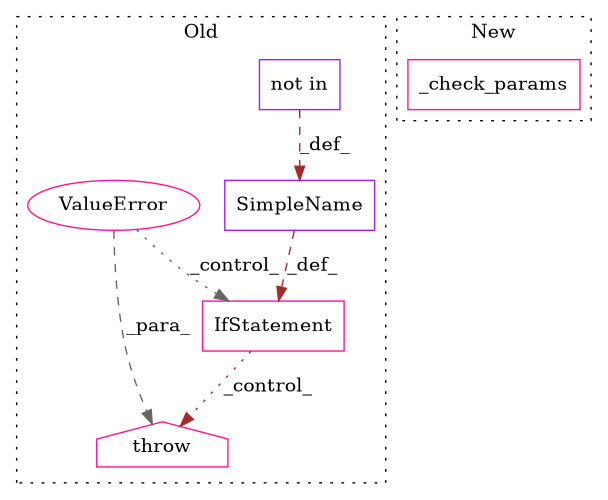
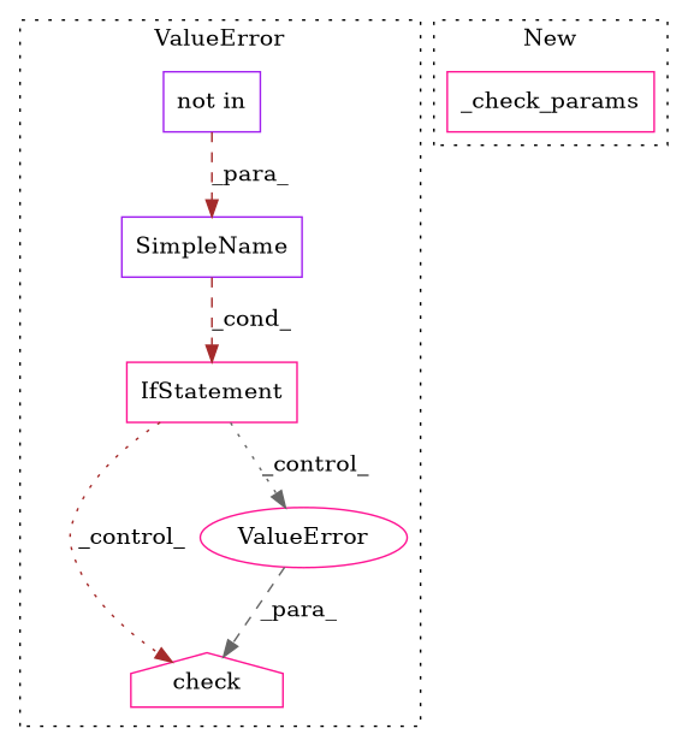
  digraph {
    node [a=32 color=deeppink shape=box]
    edge [color=brown style=dashed]
    n1 [a=108 color=purple l=51 label="not in" s=4751]
-   n2 [a=53 l=6 label=throw s=5866 shape=house]
+   n2 [a=53 l=6 label=check s=5866 shape=house]
    n3 [a=25 l="8,2" label=IfStatement s="4743,4802"]
    n4 [a=42 color=purple label=SimpleName]
    n5 [l="11,1" label=ValueError s="5872,5933" shape=ellipse]
    n6 [l=15 label=_check_params s=5064]
    subgraph cluster_1 {
-     label=Old
+     label=ValueError
      style=dotted
      n1
      n2
      n3
      n4
      n5
    }
    subgraph cluster_2 {
      label=New
      style=dotted
      n6
    }
-   n1 -> n4 [label=_def_]
+   n1 -> n4 [label=_para_]
    n3 -> n2 [label=_control_ style=dotted]
-   n5 -> n3 [color=gray40 label=_control_ style=dotted]
-   n4 -> n3 [label=_def_]
+   n3 -> n5 [color=gray40 label=_control_ style=dotted]
+   n4 -> n3 [label=_cond_]
    n5 -> n2 [color=gray40 label=_para_]
  }
